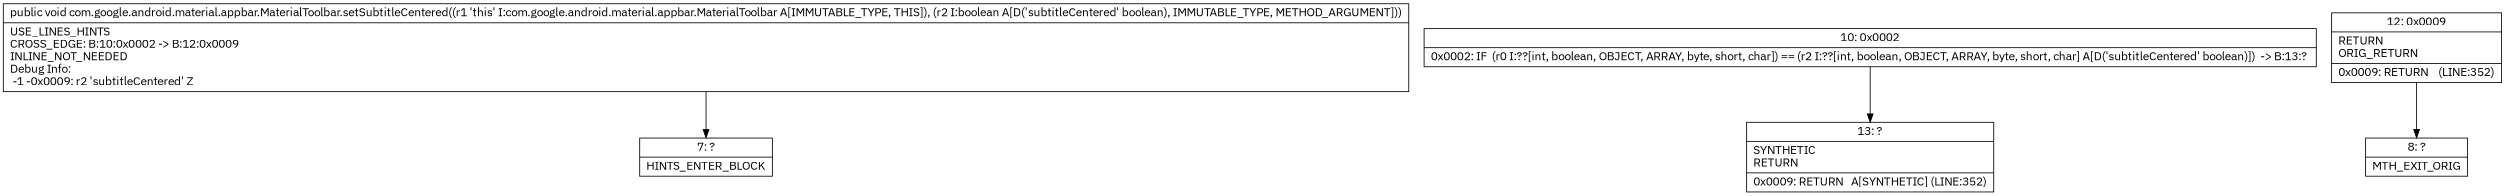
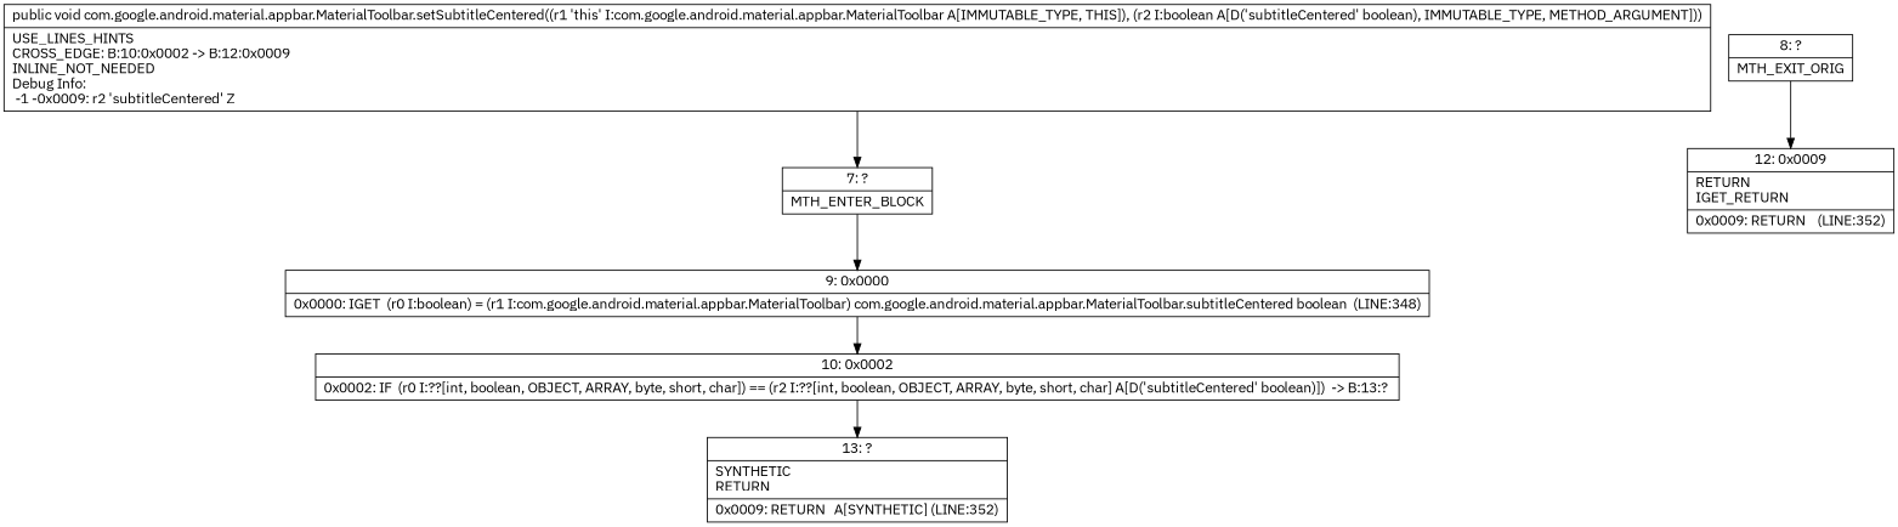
  digraph {
    fontname="IBM Plex Sans"
    node [fontname="IBM Plex Sans" shape=record]
    edge [fontname="IBM Plex Sans"]
-   n1 [label="{7\:\ ?|HINTS_ENTER_BLOCK\l}"]
+   n1 [label="{7\:\ ?|MTH_ENTER_BLOCK\l}"]
+   n2 [label="{9\:\ 0x0000|0x0000: IGET  (r0 I:boolean) = (r1 I:com.google.android.material.appbar.MaterialToolbar) com.google.android.material.appbar.MaterialToolbar.subtitleCentered boolean  (LINE:348)\l}"]
    n3 [label="{10\:\ 0x0002|0x0002: IF  (r0 I:??[int, boolean, OBJECT, ARRAY, byte, short, char]) == (r2 I:??[int, boolean, OBJECT, ARRAY, byte, short, char] A[D('subtitleCentered' boolean)])  \-\> B:13:? \l}"]
    n4 [label="{13\:\ ?|SYNTHETIC\lRETURN\l|0x0009: RETURN   A[SYNTHETIC] (LINE:352)\l}"]
-   n5 [label="{12\:\ 0x0009|RETURN\lORIG_RETURN\l|0x0009: RETURN    (LINE:352)\l}"]
+   n5 [label="{12\:\ 0x0009|RETURN\lIGET_RETURN\l|0x0009: RETURN    (LINE:352)\l}"]
    n6 [label="{8\:\ ?|MTH_EXIT_ORIG\l}"]
    n7 [label="{public void com.google.android.material.appbar.MaterialToolbar.setSubtitleCentered((r1 'this' I:com.google.android.material.appbar.MaterialToolbar A[IMMUTABLE_TYPE, THIS]), (r2 I:boolean A[D('subtitleCentered' boolean), IMMUTABLE_TYPE, METHOD_ARGUMENT]))  | USE_LINES_HINTS\lCROSS_EDGE: B:10:0x0002 \-\> B:12:0x0009\lINLINE_NOT_NEEDED\lDebug Info:\l  \-1 \-0x0009: r2 'subtitleCentered' Z\l}"]
+   n1 -> n2
+   n2 -> n3
    n3 -> n4
-   n5 -> n6
+   n6 -> n5
    n7 -> n1
  }
